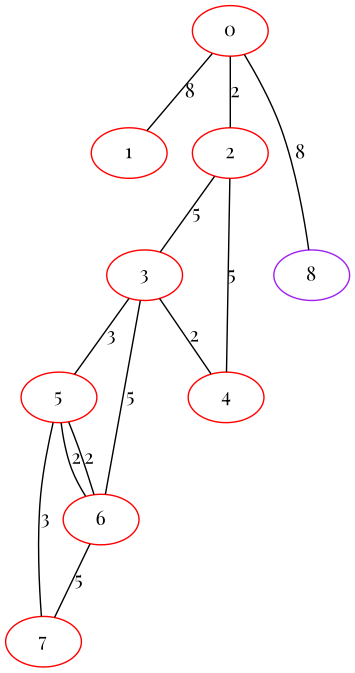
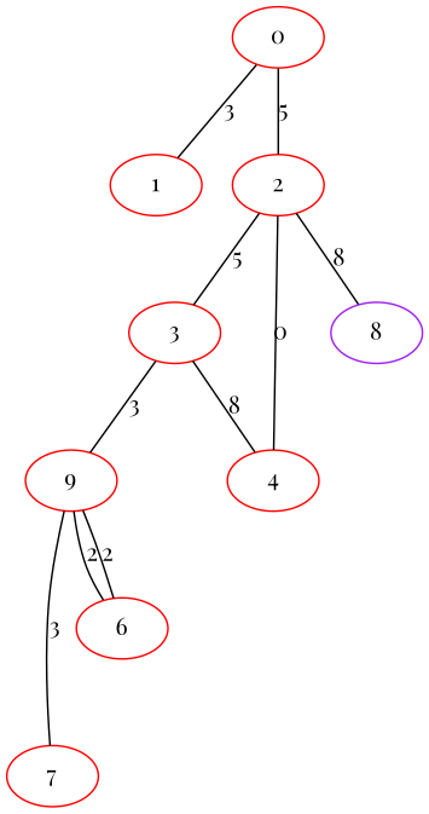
  graph {
    fontname="Playfair Display"
    node [color=red fontname="Playfair Display" weight=1]
    edge [fontname="Playfair Display"]
    0
    1
    2
    8 [color=purple weight=4]
    3
    4
-   5
+   5 [label=9]
    6
    7
-   0 -- 1 [label=8]
-   0 -- 2 [label=2]
-   0 -- 8 [label=8]
+   0 -- 1 [label=3]
+   0 -- 2 [label=5]
+   2 -- 8 [label=8]
    2 -- 3 [label=5]
-   2 -- 4 [label=5]
-   3 -- 4 [label=2]
+   2 -- 4 [label=0]
+   3 -- 4 [label=8]
    3 -- 5 [label=3]
-   3 -- 6 [label=5]
    5 -- 6 [label=2]
    5 -- 6 [label=2]
    5 -- 7 [label=3]
-   6 -- 7 [label=5]
  }
